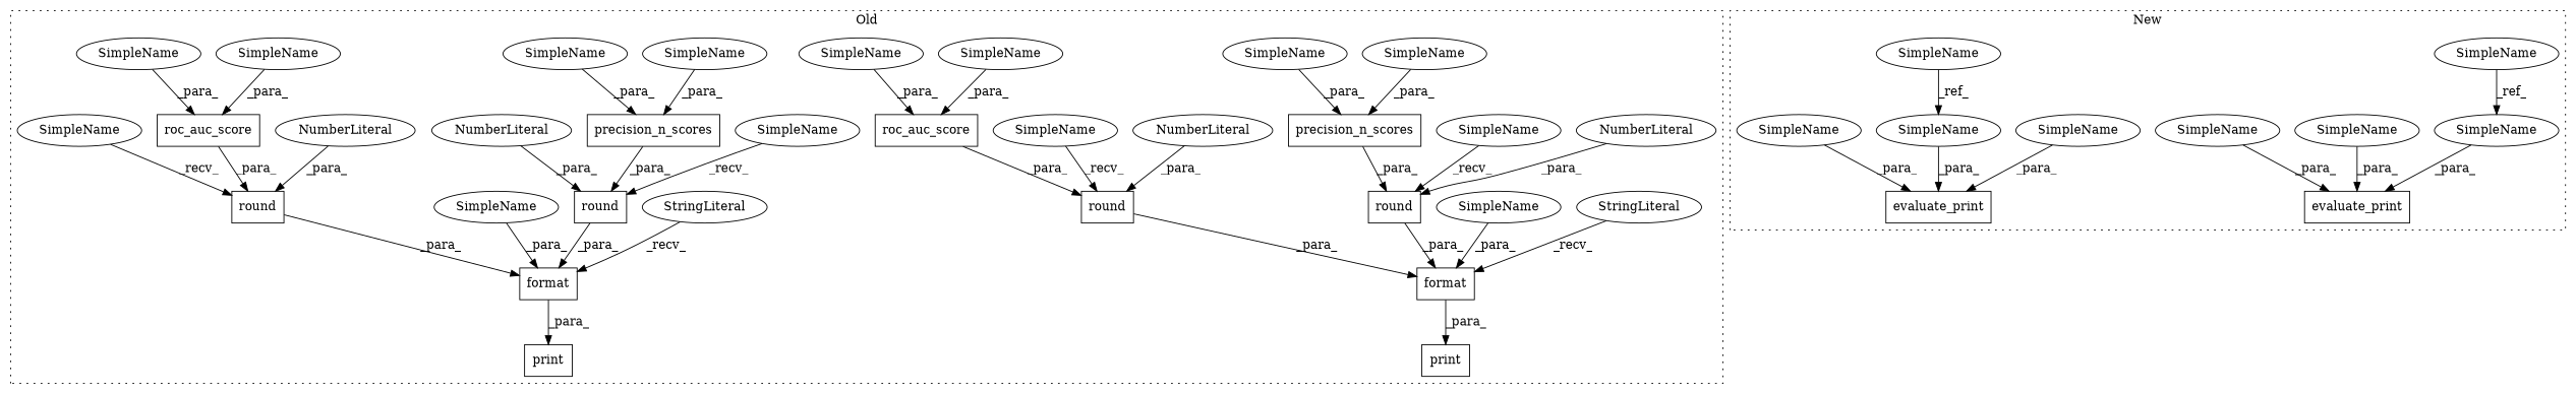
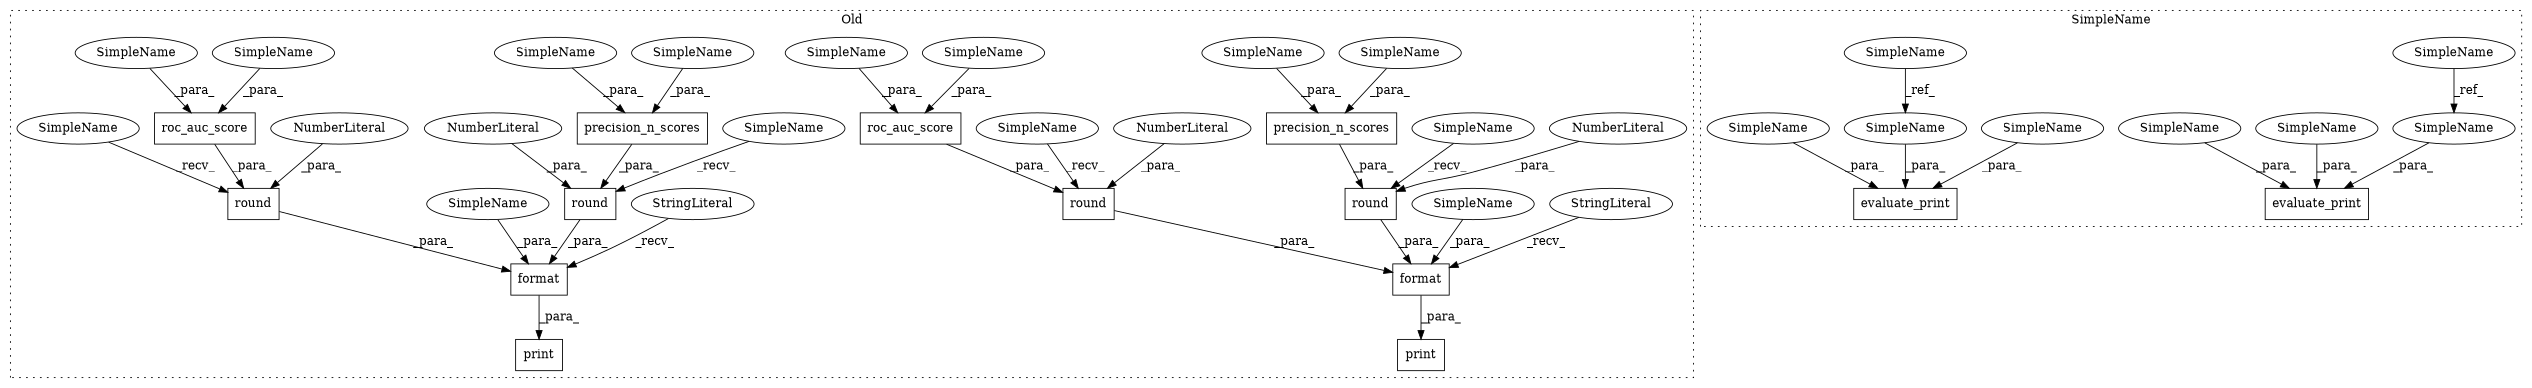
  digraph {
    node [a=42 l="6,1" shape=ellipse]
    n1 [a=32 l="14,1" label=roc_auc_score s="1488,1522" shape=box]
    n2 [a=32 label=print s="1400,1583" shape=box]
    n3 [a=32 l="19,1" label=precision_n_scores s="1539,1578" shape=box]
    n4 [a=32 label=round s="1533,1581" shape=box]
    n5 [a=32 label=round s="1482,1525" shape=box]
    n6 [a=34 l=1 label=NumberLiteral s=1524]
    n7 [a=34 l=1 label=NumberLiteral s=1580]
    n8 [a=32 label=round s="1339,1389" shape=box]
    n9 [a=32 l="19,1" label=precision_n_scores s="1345,1386" shape=box]
    n10 [a=32 label=print s="1203,1391" shape=box]
    n11 [a=34 l=1 label=NumberLiteral s=1388]
    n12 [a=32 l="14,1" label=roc_auc_score s="1292,1328" shape=box]
    n13 [a=32 label=round s="1286,1331" shape=box]
    n14 [a=34 l=1 label=NumberLiteral s=1330]
    n15 [a=32 l="7,1" label=format s="1264,1390" shape=box]
    n16 [a=32 l="7,1" label=format s="1460,1582" shape=box]
    n17 [a=45 l=54 label=StringLiteral s=1209]
    n18 [a=45 l=53 label=StringLiteral s=1406]
    n19 [l=8 label=SimpleName s=1271]
    n20 [l=8 label=SimpleName s=1467]
    n21 [l=5 label=SimpleName s=1527]
    n22 [l=5 label=SimpleName s=1476]
    n23 [l=5 label=SimpleName s=1333]
    n24 [l=5 label=SimpleName s=1280]
    n25 [l=6 label=SimpleName s=1558]
    n26 [l=6 label=SimpleName s=1502]
    n27 [l=13 label=SimpleName s=1509]
    n28 [l=13 label=SimpleName s=1565]
    n29 [l=7 label=SimpleName s=1306]
    n30 [l=7 label=SimpleName s=1364]
    n31 [l=14 label=SimpleName s=1314]
    n32 [l=14 label=SimpleName s=1372]
    n33 [a=32 l="15,1" label=evaluate_print s="1180,1226" shape=box]
    n34 [l=7 label=SimpleName s=318]
    n35 [a=32 l="15,1" label=evaluate_print s="1267,1311" shape=box]
    n36 [l=13 label=SimpleName s=1093]
    n37 [l=13 label=SimpleName s=1298]
    n38 [l=8 label=SimpleName s=1195]
    n39 [l=8 label=SimpleName s=1282]
    n40 [l=7 label=SimpleName s=1204]
    n41 [l=6 label=SimpleName s=1291]
    n42 [l=14 label=SimpleName s=1212]
    subgraph cluster_1 {
      label=Old
      style=dotted
      n1
      n2
      n3
      n4
      n5
      n6
      n7
      n8
      n9
      n10
      n11
      n12
      n13
      n14
      n15
      n16
      n17
      n18
      n19
      n20
      n21
      n22
      n23
      n24
      n25
      n26
      n27
      n28
      n29
      n30
      n31
      n32
    }
    subgraph cluster_2 {
-     label=New
+     label=SimpleName
      style=dotted
      n33
      n34
      n35
      n36
      n37
      n38
      n39
      n40
      n41
      n42
    }
    n1 -> n5 [label=_para_]
    n3 -> n4 [label=_para_]
    n4 -> n16 [label=_para_]
    n5 -> n16 [label=_para_]
    n6 -> n5 [label=_para_]
    n7 -> n4 [label=_para_]
    n8 -> n15 [label=_para_]
    n9 -> n8 [label=_para_]
    n11 -> n8 [label=_para_]
    n12 -> n13 [label=_para_]
    n13 -> n15 [label=_para_]
    n14 -> n13 [label=_para_]
    n15 -> n10 [label=_para_]
    n16 -> n2 [label=_para_]
    n17 -> n15 [label=_recv_]
    n18 -> n16 [label=_recv_]
    n19 -> n15 [label=_para_]
    n20 -> n16 [label=_para_]
    n21 -> n4 [label=_recv_]
    n22 -> n5 [label=_recv_]
    n23 -> n8 [label=_recv_]
    n24 -> n13 [label=_recv_]
    n25 -> n3 [label=_para_]
    n26 -> n1 [label=_para_]
    n27 -> n1 [label=_para_]
    n28 -> n3 [label=_para_]
    n29 -> n12 [label=_para_]
    n30 -> n9 [label=_para_]
    n31 -> n12 [label=_para_]
    n32 -> n9 [label=_para_]
    n34 -> n40 [label=_ref_]
    n36 -> n37 [label=_ref_]
    n37 -> n35 [label=_para_]
    n38 -> n33 [label=_para_]
    n39 -> n35 [label=_para_]
    n40 -> n33 [label=_para_]
    n41 -> n35 [label=_para_]
    n42 -> n33 [label=_para_]
  }
